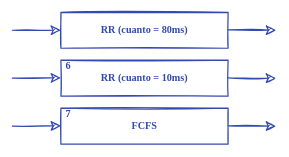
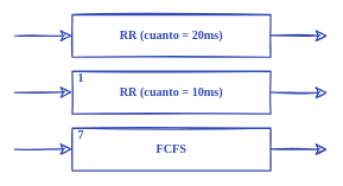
  <mxCell id="0" />
  <mxCell id="1" parent="0" />
- <mxCell id="2" value="RR (cuanto = 80ms)" style="rounded=0;shadow=0;sketch=1;strokeWidth=2;fillColor=none;fontFamily=Ink Free;fontSize=17;spacing=20;fontStyle=1;strokeColor=#324AB2;fontColor=#324AB2;spacingBottom=5;" parent="1" vertex="1"><mxGeometry x="101" y="20" width="279" height="60" as="geometry" /></mxCell>
+ <mxCell id="2" value="RR (cuanto = 20ms)" style="rounded=0;shadow=0;sketch=1;strokeWidth=2;fillColor=none;fontFamily=Ink Free;fontSize=17;spacing=20;fontStyle=1;strokeColor=#324AB2;fontColor=#324AB2;spacingBottom=5;" parent="1" vertex="1"><mxGeometry x="101" y="20" width="279" height="60" as="geometry" /></mxCell>
  <mxCell id="3" value="RR (cuanto = 10ms)" style="rounded=0;shadow=0;sketch=1;strokeWidth=2;fillColor=none;fontFamily=Ink Free;fontSize=17;spacing=20;fontStyle=1;strokeColor=#324AB2;fontColor=#324AB2;spacingBottom=5;" parent="1" vertex="1"><mxGeometry x="101" y="100" width="279" height="60" as="geometry" /></mxCell>
  <mxCell id="4" value="FCFS" style="rounded=0;shadow=0;sketch=1;strokeWidth=2;fillColor=none;fontFamily=Ink Free;fontSize=17;spacing=20;fontStyle=1;strokeColor=#324AB2;fontColor=#324AB2;spacingBottom=5;" parent="1" vertex="1"><mxGeometry x="101" y="180" width="279" height="60" as="geometry" /></mxCell>
- <mxCell id="5" value="6" style="text;fillColor=none;align=center;verticalAlign=middle;rounded=0;shadow=0;sketch=1;fontFamily=Ink Free;fontSize=17;fontStyle=1;spacingRight=0;fontColor=#324AB2;spacingBottom=5;" parent="1" vertex="1"><mxGeometry x="101" y="100" width="25" height="20" as="geometry" /></mxCell>
+ <mxCell id="5" value="1" style="text;fillColor=none;align=center;verticalAlign=middle;rounded=0;shadow=0;sketch=1;fontFamily=Ink Free;fontSize=17;fontStyle=1;spacingRight=0;fontColor=#324AB2;spacingBottom=5;" parent="1" vertex="1"><mxGeometry x="101" y="100" width="25" height="20" as="geometry" /></mxCell>
  <mxCell id="6" value="7" style="text;fillColor=none;align=center;verticalAlign=middle;rounded=0;shadow=0;sketch=1;fontFamily=Ink Free;fontSize=17;fontStyle=1;spacingRight=0;fontColor=#324AB2;spacingBottom=5;" parent="1" vertex="1"><mxGeometry x="101" y="180" width="25" height="20" as="geometry" /></mxCell>
  <mxCell id="7" value="" style="endArrow=none;strokeWidth=2;fontFamily=Ink Free;fontSize=17;sketch=1;endSize=12;rounded=0;endFill=0;startSize=12;startArrow=classic;startFill=1;exitX=0;exitY=0.5;exitDx=0;exitDy=0;strokeColor=#324AB2;fontColor=#324AB2;spacingBottom=5;fontStyle=1" parent="1" source="2" edge="1"><mxGeometry width="50" height="50" relative="1" as="geometry"><mxPoint x="20" y="40" as="sourcePoint" /><mxPoint x="20" y="50" as="targetPoint" /></mxGeometry></mxCell>
  <mxCell id="8" value="" style="endArrow=none;strokeWidth=2;fontFamily=Ink Free;fontSize=17;sketch=1;endSize=12;rounded=0;endFill=0;startSize=12;startArrow=classic;startFill=1;exitX=0;exitY=0.5;exitDx=0;exitDy=0;strokeColor=#324AB2;fontColor=#324AB2;spacingBottom=5;fontStyle=1" parent="1" edge="1"><mxGeometry width="50" height="50" relative="1" as="geometry"><mxPoint x="101" y="129.5" as="sourcePoint" /><mxPoint x="20" y="130" as="targetPoint" /></mxGeometry></mxCell>
  <mxCell id="9" value="" style="endArrow=none;strokeWidth=2;fontFamily=Ink Free;fontSize=17;sketch=1;endSize=12;rounded=0;endFill=0;startSize=12;startArrow=classic;startFill=1;exitX=0;exitY=0.5;exitDx=0;exitDy=0;strokeColor=#324AB2;fontColor=#324AB2;spacingBottom=5;fontStyle=1" parent="1" edge="1"><mxGeometry width="50" height="50" relative="1" as="geometry"><mxPoint x="101" y="209.5" as="sourcePoint" /><mxPoint x="20" y="210" as="targetPoint" /></mxGeometry></mxCell>
  <mxCell id="10" value="" style="endArrow=none;strokeWidth=2;fontFamily=Ink Free;fontSize=17;sketch=1;endSize=12;rounded=0;endFill=0;startSize=12;startArrow=classic;startFill=1;strokeColor=#324AB2;fontColor=#324AB2;spacingBottom=5;fontStyle=1" parent="1" edge="1"><mxGeometry width="50" height="50" relative="1" as="geometry"><mxPoint x="460" y="50" as="sourcePoint" /><mxPoint x="380" y="49.5" as="targetPoint" /></mxGeometry></mxCell>
  <mxCell id="11" value="" style="endArrow=none;strokeWidth=2;fontFamily=Ink Free;fontSize=17;sketch=1;endSize=12;rounded=0;endFill=0;startSize=12;startArrow=classic;startFill=1;strokeColor=#324AB2;fontColor=#324AB2;spacingBottom=5;fontStyle=1" parent="1" edge="1"><mxGeometry width="50" height="50" relative="1" as="geometry"><mxPoint x="460" y="130" as="sourcePoint" /><mxPoint x="380" y="129.5" as="targetPoint" /></mxGeometry></mxCell>
  <mxCell id="12" value="" style="endArrow=none;strokeWidth=2;fontFamily=Ink Free;fontSize=17;sketch=1;endSize=12;rounded=0;endFill=0;startSize=12;startArrow=classic;startFill=1;strokeColor=#324AB2;fontColor=#324AB2;spacingBottom=5;fontStyle=1" parent="1" edge="1"><mxGeometry width="50" height="50" relative="1" as="geometry"><mxPoint x="460" y="210" as="sourcePoint" /><mxPoint x="380" y="209.5" as="targetPoint" /></mxGeometry></mxCell>
